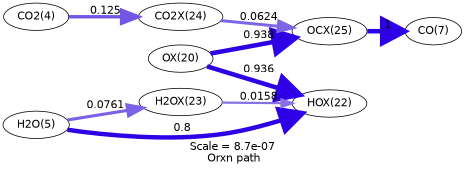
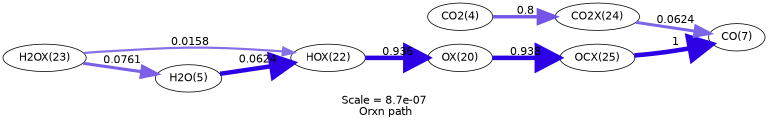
  digraph {
    fontname=Helvetica
    label="Scale = 8.7e-07\l Orxn path"
    rankdir=LR
    node [fontname=Helvetica]
    edge [color="0.7, 1.44, 0.9" fontname=Helvetica style="setlinewidth(5.95)"]
    n1 [label="HOX(22)"]
    n2 [label="OX(20)"]
    n3 [label="OCX(25)"]
    n4 [label="CO(7)"]
    n5 [label="CO2X(24)"]
    n6 [label="H2O(5)"]
    n7 [label="H2OX(23)"]
    n8 [label="CO2(4)"]
-   n2 -> n1 [arrowsize=2.97 label=" 0.936"]
+   n1 -> n2 [arrowsize=2.97 label=" 0.936"]
    n2 -> n3 [arrowsize=2.98 label=" 0.938"]
    n3 -> n4 [arrowsize=3 color="0.7, 1.5, 0.9" label=" 1" style="setlinewidth(6)"]
-   n5 -> n3 [arrowsize=1.95 color="0.7, 0.562, 0.9" label=" 0.0624" style="setlinewidth(3.91)"]
-   n6 -> n1 [arrowsize=2.92 color="0.7, 1.3, 0.9" label=" 0.8" style="setlinewidth(5.83)"]
-   n6 -> n7 [arrowsize=2.03 color="0.7, 0.576, 0.9" label=" 0.0761" style="setlinewidth(4.06)"]
+   n5 -> n4 [arrowsize=1.95 color="0.7, 0.562, 0.9" label=" 0.0624" style="setlinewidth(3.91)"]
+   n6 -> n1 [arrowsize=2.92 color="0.7, 1.3, 0.9" label=" 0.0624" style="setlinewidth(5.83)"]
+   n7 -> n6 [arrowsize=2.03 color="0.7, 0.576, 0.9" label=" 0.0761" style="setlinewidth(4.06)"]
    n7 -> n1 [arrowsize=1.43 color="0.7, 0.516, 0.9" label=" 0.0158" style="setlinewidth(2.87)"]
-   n8 -> n5 [arrowsize=2.21 color="0.7, 0.625, 0.9" label=" 0.125" style="setlinewidth(4.43)"]
+   n8 -> n5 [arrowsize=2.21 color="0.7, 0.625, 0.9" label=" 0.8" style="setlinewidth(4.43)"]
  }
